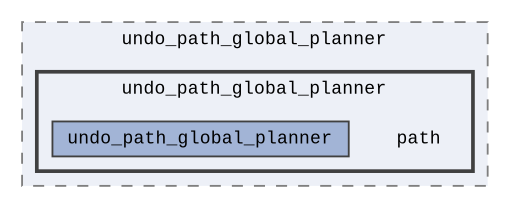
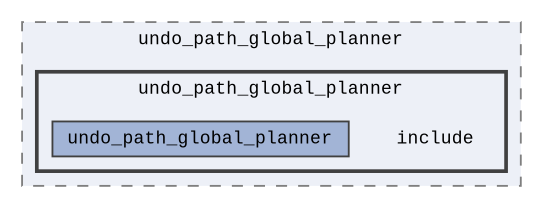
  digraph {
    compound=true
    fontname="Liberation Mono"
    node [fontname="Liberation Mono" fontsize=10]
-   n1 [height=0.2 label=path shape=plaintext width=0.4]
+   n1 [height=0.2 label=include shape=plaintext width=0.4]
    n2 [color=grey25 fillcolor="#a2b4d6" height=0.2 label=undo_path_global_planner shape=box style=filled width=0.4]
    subgraph cluster_1 {
      bgcolor="#edf0f7"
      fontsize=10
      label=undo_path_global_planner
      pencolor=grey50
      style="filled,dashed"
      subgraph cluster_2 {
        bgcolor="#edf0f7"
        fontsize=10
        pencolor=grey25
        style="filled,bold"
        n1
        n2
      }
    }
  }
